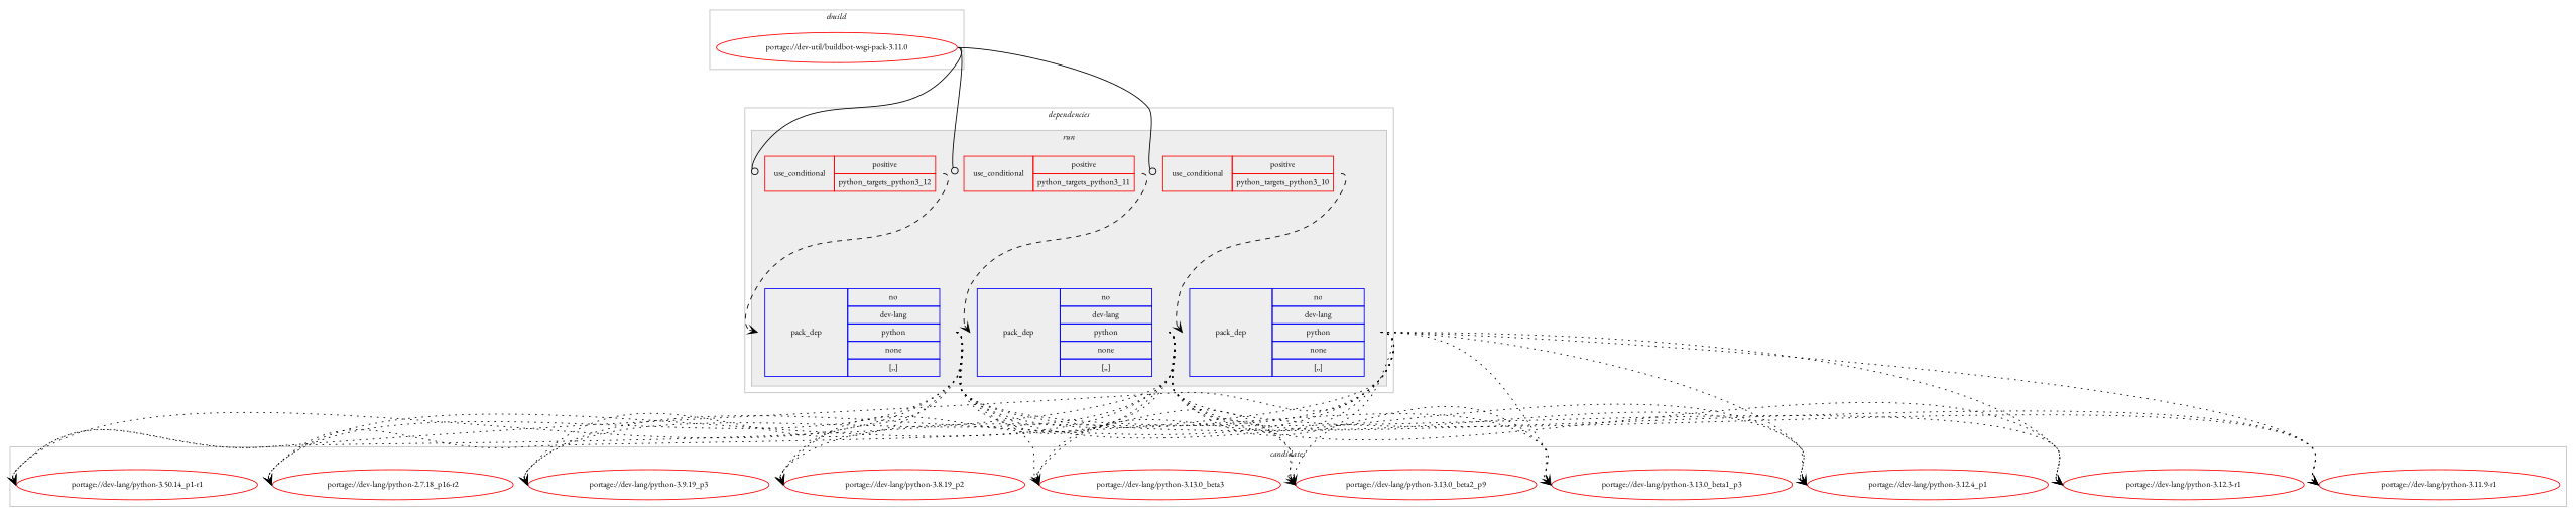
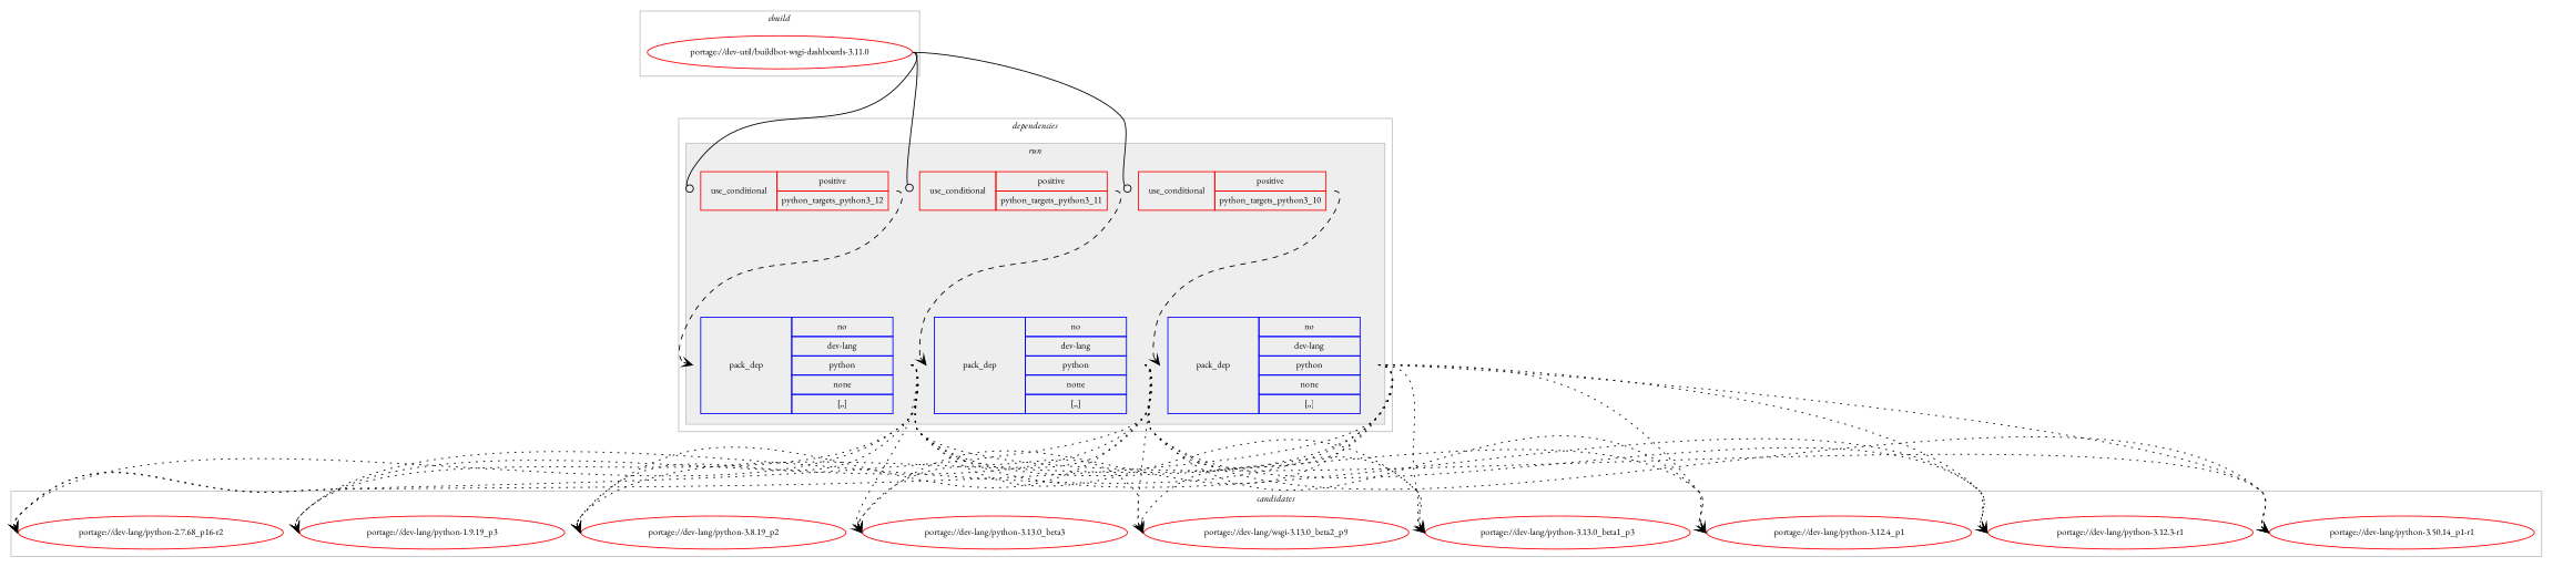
  digraph {
    compound=true
    concentrate=true
    fontname="EB Garamond"
    fontsize=10
    newrank=true
    rankdir=TB
    ranksep=1.5
    node [color=red fontname="EB Garamond" fontsize=10]
    edge [arrowhead=vee fontname="EB Garamond" headport=w style=dotted tailport=e weight=100]
-   n1 [label="portage://dev-util/buildbot-wsgi-pack-3.11.0" width=4]
+   n1 [label="portage://dev-util/buildbot-wsgi-dashboards-3.11.0" width=4]
    n2 [color=blue label=<<TABLE BORDER="0" CELLBORDER="1" CELLSPACING="0" CELLPADDING="4" WIDTH="220"><TR><TD ROWSPAN="6" CELLPADDING="30">pack_dep</TD></TR><TR><TD WIDTH="110">no</TD></TR><TR><TD>dev-lang</TD></TR><TR><TD>python</TD></TR><TR><TD>none</TD></TR><TR><TD>[,,]</TD></TR></TABLE>> shape=none]
    n3 [label=<<TABLE BORDER="0" CELLBORDER="1" CELLSPACING="0" CELLPADDING="4"><TR><TD ROWSPAN="3" CELLPADDING="10">use_conditional</TD></TR><TR><TD>positive</TD></TR><TR><TD>python_targets_python3_10</TD></TR></TABLE>> shape=none]
    n4 [color=blue label=<<TABLE BORDER="0" CELLBORDER="1" CELLSPACING="0" CELLPADDING="4" WIDTH="220"><TR><TD ROWSPAN="6" CELLPADDING="30">pack_dep</TD></TR><TR><TD WIDTH="110">no</TD></TR><TR><TD>dev-lang</TD></TR><TR><TD>python</TD></TR><TR><TD>none</TD></TR><TR><TD>[,,]</TD></TR></TABLE>> shape=none]
    n5 [label=<<TABLE BORDER="0" CELLBORDER="1" CELLSPACING="0" CELLPADDING="4"><TR><TD ROWSPAN="3" CELLPADDING="10">use_conditional</TD></TR><TR><TD>positive</TD></TR><TR><TD>python_targets_python3_11</TD></TR></TABLE>> shape=none]
    n6 [color=blue label=<<TABLE BORDER="0" CELLBORDER="1" CELLSPACING="0" CELLPADDING="4" WIDTH="220"><TR><TD ROWSPAN="6" CELLPADDING="30">pack_dep</TD></TR><TR><TD WIDTH="110">no</TD></TR><TR><TD>dev-lang</TD></TR><TR><TD>python</TD></TR><TR><TD>none</TD></TR><TR><TD>[,,]</TD></TR></TABLE>> shape=none]
    n7 [label=<<TABLE BORDER="0" CELLBORDER="1" CELLSPACING="0" CELLPADDING="4"><TR><TD ROWSPAN="3" CELLPADDING="10">use_conditional</TD></TR><TR><TD>positive</TD></TR><TR><TD>python_targets_python3_12</TD></TR></TABLE>> shape=none]
-   n8 [label="portage://dev-lang/python-2.7.18_p16-r2" width=4]
+   n8 [label="portage://dev-lang/python-2.7.68_p16-r2" width=4]
    n9 [label="portage://dev-lang/python-3.50.14_p1-r1" width=4]
-   n10 [label="portage://dev-lang/python-3.11.9-r1" width=4]
    n11 [label="portage://dev-lang/python-3.12.3-r1" width=4]
    n12 [label="portage://dev-lang/python-3.12.4_p1" width=4]
    n13 [label="portage://dev-lang/python-3.13.0_beta1_p3" width=4]
-   n14 [label="portage://dev-lang/python-3.13.0_beta2_p9" width=4]
+   n14 [label="portage://dev-lang/wsgi-3.13.0_beta2_p9" width=4]
    n15 [label="portage://dev-lang/python-3.13.0_beta3" width=4]
    n16 [label="portage://dev-lang/python-3.8.19_p2" width=4]
-   n17 [label="portage://dev-lang/python-3.9.19_p3" width=4]
+   n17 [label="portage://dev-lang/python-1.9.19_p3" width=4]
    subgraph cluster_1 {
      color=gray
      label=<<i>ebuild</i>>
      rank=same
      n1
    }
    subgraph cluster_2 {
      color=gray
      label=<<i>dependencies</i>>
      subgraph cluster_3 {
        color=gray
        fillcolor="#eeeeee"
        label=<<i>compile</i>>
        style=filled
      }
      subgraph cluster_4 {
        color=gray
        fillcolor="#eeeeee"
        label=<<i>compile and run</i>>
        style=filled
      }
      subgraph cluster_5 {
        color=gray
        fillcolor="#eeeeee"
        label=<<i>run</i>>
        style=filled
        subgraph sub_6 {
          color=gray
          fillcolor="#eeeeee"
          label=<<i>run</i>>
          style=filled
          n3
          subgraph sub_7 {
            color=gray
            fillcolor="#eeeeee"
            label=<<i>run</i>>
            style=filled
            n2
          }
        }
        subgraph sub_8 {
          color=gray
          fillcolor="#eeeeee"
          label=<<i>run</i>>
          style=filled
          n5
          subgraph sub_9 {
            color=gray
            fillcolor="#eeeeee"
            label=<<i>run</i>>
            style=filled
            n4
          }
        }
        subgraph sub_10 {
          color=gray
          fillcolor="#eeeeee"
          label=<<i>run</i>>
          style=filled
          n7
          subgraph sub_11 {
            color=gray
            fillcolor="#eeeeee"
            label=<<i>run</i>>
            style=filled
            n6
          }
        }
      }
    }
    subgraph cluster_12 {
      color=gray
      label=<<i>candidates</i>>
      rank=same
      subgraph sub_13 {
        color=black
        label=<<i>candidates</i>>
        nodesep=1
        rank=same
        n8
        n9
-       n10
        n11
        n12
        n13
        n14
        n15
        n16
        n17
      }
      subgraph sub_14 {
        color=black
        label=<<i>candidates</i>>
        nodesep=1
        rank=same
        n8
        n9
-       n10
        n11
        n12
        n13
        n14
        n15
        n16
        n17
      }
      subgraph sub_15 {
        color=black
        label=<<i>candidates</i>>
        nodesep=1
        rank=same
        n8
        n9
-       n10
        n11
        n12
        n13
        n14
        n15
        n16
        n17
      }
    }
    n1 -> n3 [arrowhead=odot style=solid weight=20]
    n1 -> n5 [arrowhead=odot style=solid weight=20]
    n1 -> n7 [arrowhead=odot style=solid weight=20]
    n2 -> n8
    n2 -> n9
-   n2 -> n10
    n2 -> n11
    n2 -> n12
    n2 -> n13
    n2 -> n14
    n2 -> n15
    n2 -> n16
    n2 -> n17
    n3 -> n2 [style=dashed weight=20]
    n4 -> n8
    n4 -> n9
-   n4 -> n10
    n4 -> n11
    n4 -> n12
    n4 -> n13
    n4 -> n14
    n4 -> n15
    n4 -> n16
    n4 -> n17
    n5 -> n4 [style=dashed weight=20]
    n6 -> n8
    n6 -> n9
-   n6 -> n10
    n6 -> n11
    n6 -> n12
    n6 -> n13
    n6 -> n14
    n6 -> n15
    n6 -> n16
    n6 -> n17
    n7 -> n6 [style=dashed weight=20]
  }
